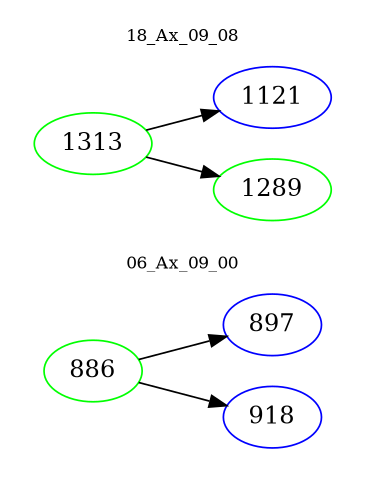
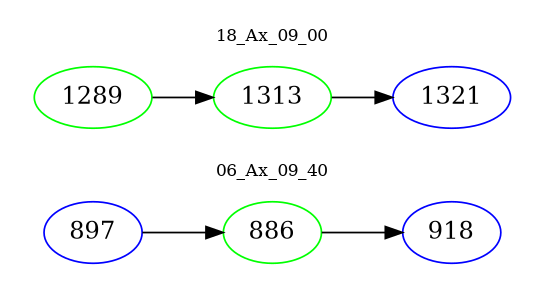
  digraph {
    rankdir=LR
    node [color=green]
    edge [color=black]
    n1 [label=886]
    n2 [color=blue label=918]
    n3 [color=blue label=897]
    n4 [label=1313]
    n5 [label=1289]
-   n6 [color=blue label=1121]
+   n6 [color=blue label=1321]
    subgraph cluster_1 {
      color=white
      fontsize=10
-     label="06_Ax_09_00"
+     label="06_Ax_09_40"
      n1
      n2
      n3
    }
    subgraph cluster_2 {
      color=white
      fontsize=10
-     label="18_Ax_09_08"
+     label="18_Ax_09_00"
      n4
      n5
      n6
    }
    n1 -> n2
-   n1 -> n3
-   n4 -> n5
+   n3 -> n1
+   n5 -> n4
    n4 -> n6
  }
